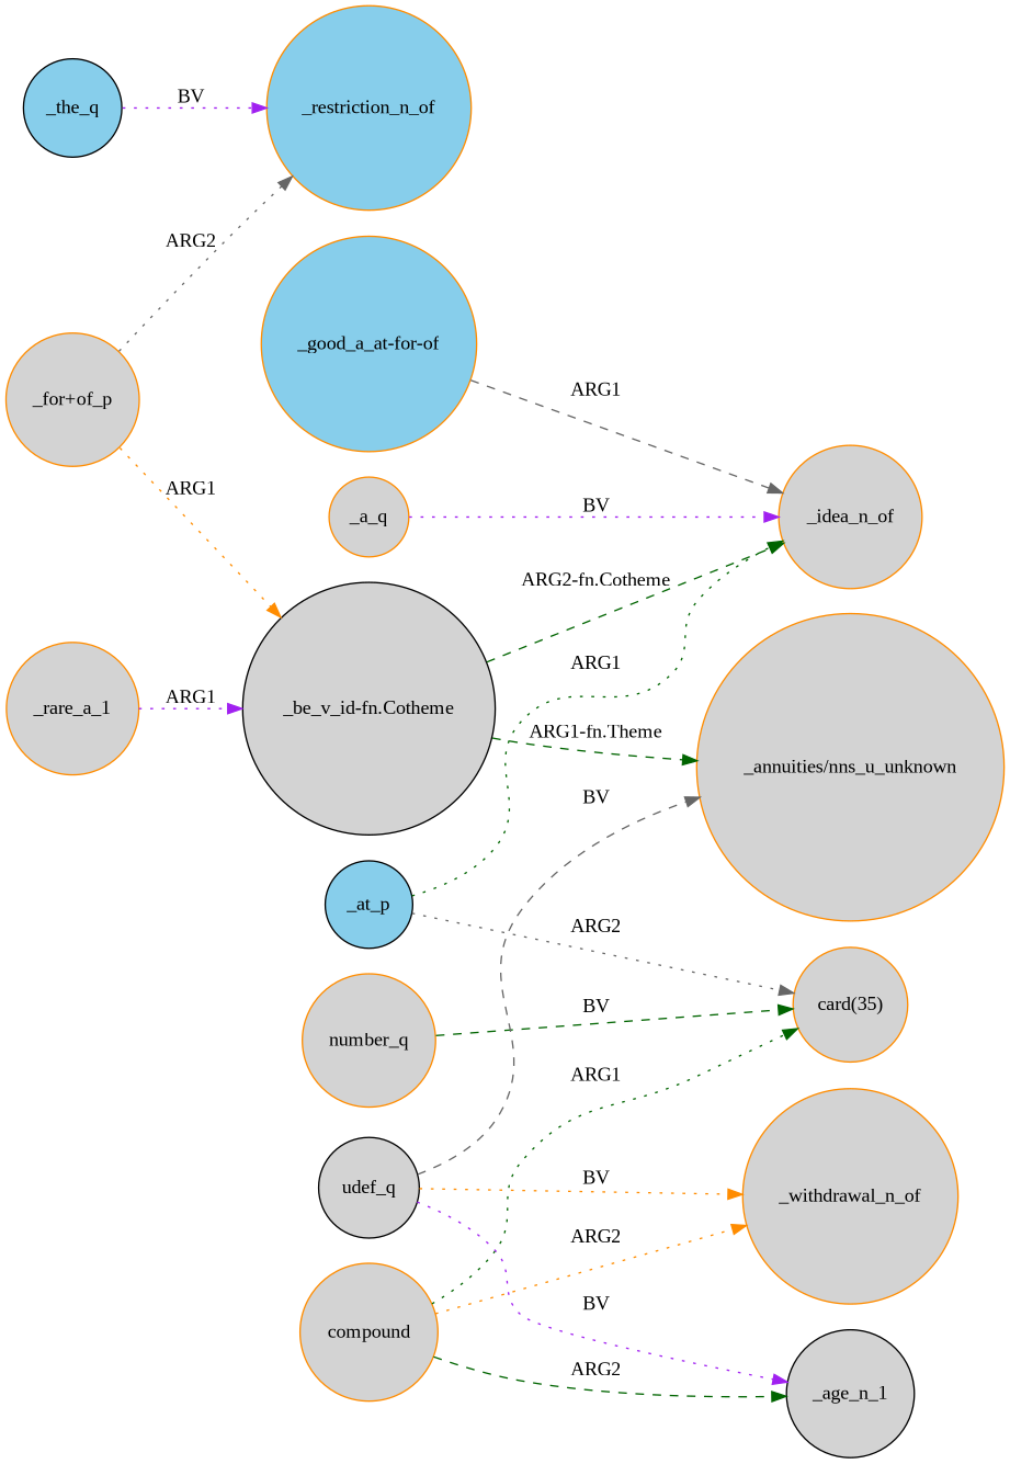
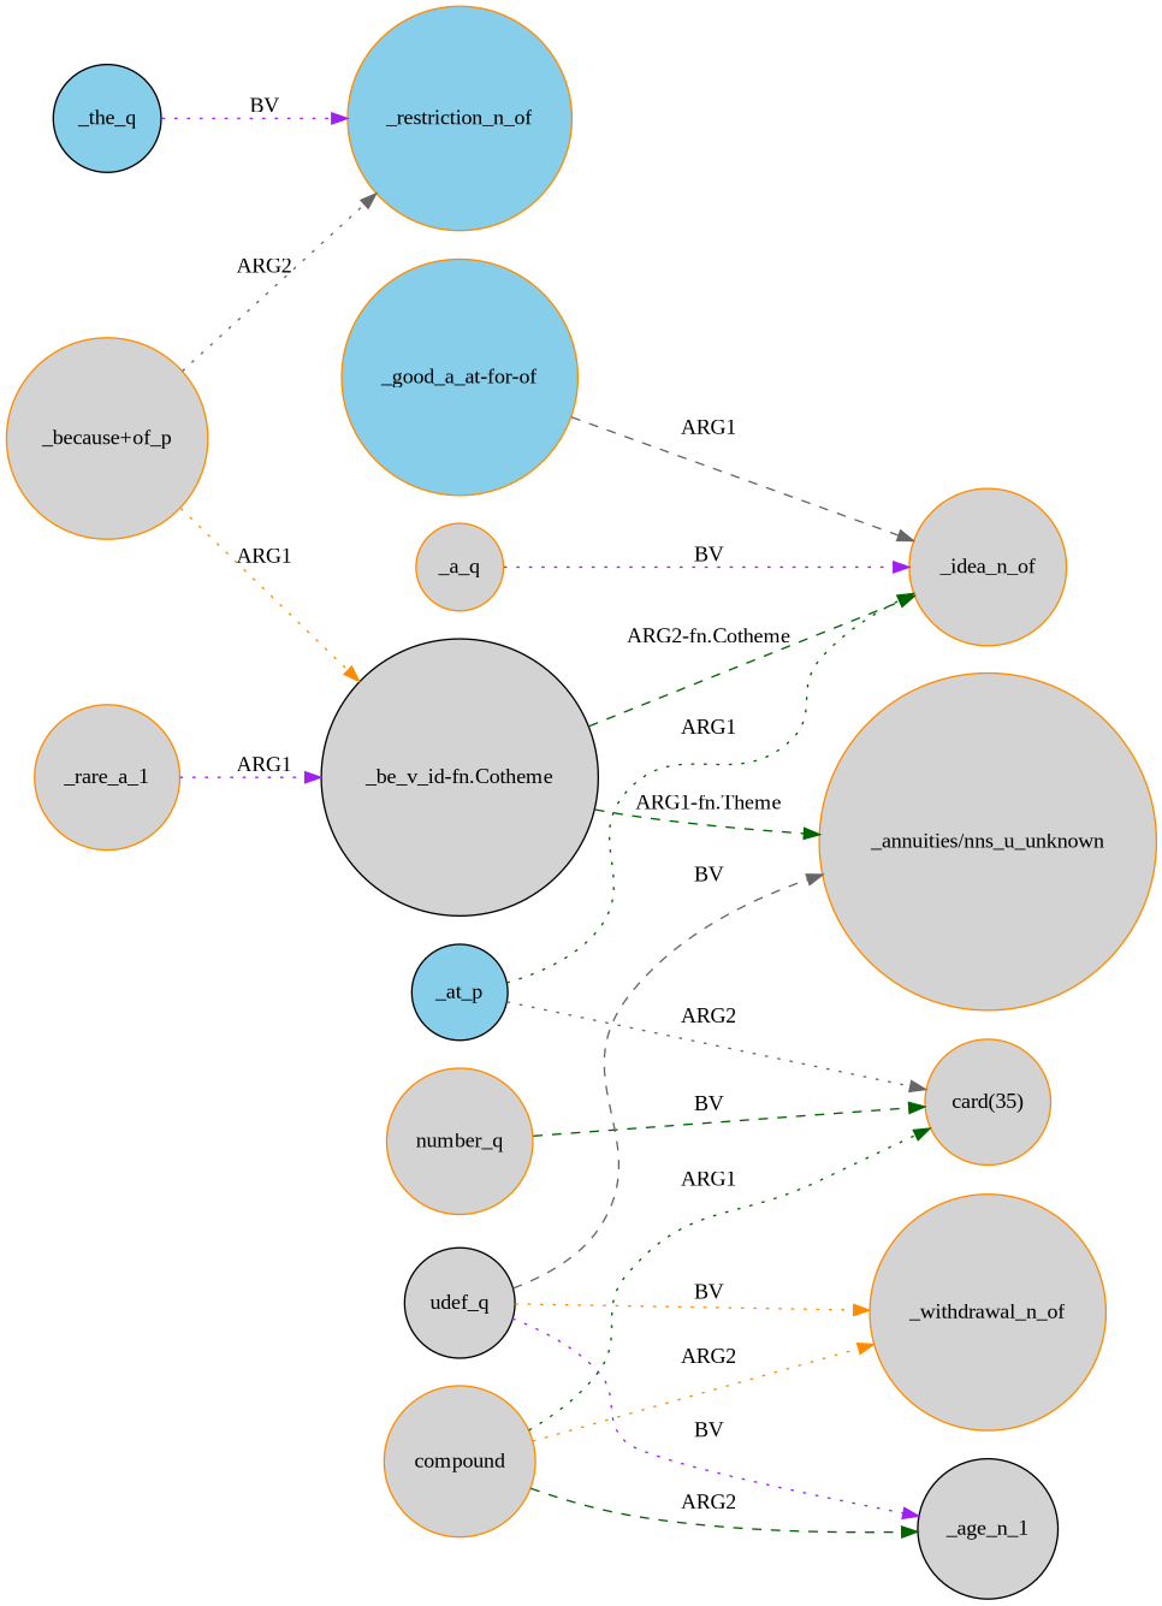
  digraph {
    fontname="Liberation Serif"
    rankdir=LR
    node [color=darkorange fillcolor=lightgrey fontname="Liberation Serif" shape=circle style=filled]
    edge [color=darkgreen fontname="Liberation Serif" style=dotted]
    _the_q [color=black fillcolor=skyblue]
    _restriction_n_of [fillcolor=skyblue]
    compound
    "card(35)"
    _age_n_1 [color=black]
    _withdrawal_n_of
    number_q
    "_good_a_at-for-of" [fillcolor=skyblue]
    _idea_n_of
    _a_q
    udef_q [color=black]
    "_annuities/nns_u_unknown"
-   "_because+of_p" [label="_for+of_p"]
+   "_because+of_p"
    "_be_v_id-fn.Cotheme" [color=black]
    _at_p [color=black fillcolor=skyblue]
    _rare_a_1
    _the_q -> _restriction_n_of [color=purple label=BV]
    compound -> "card(35)" [label=ARG1]
    compound -> _age_n_1 [label=ARG2 style=dashed]
    compound -> _withdrawal_n_of [color=darkorange label=ARG2]
    number_q -> "card(35)" [label=BV style=dashed]
    "_good_a_at-for-of" -> _idea_n_of [color=gray40 label=ARG1 style=dashed]
    _a_q -> _idea_n_of [color=purple label=BV]
    udef_q -> _age_n_1 [color=purple label=BV]
    udef_q -> _withdrawal_n_of [color=darkorange label=BV]
    udef_q -> "_annuities/nns_u_unknown" [color=gray40 label=BV style=dashed]
    "_because+of_p" -> _restriction_n_of [color=gray40 label=ARG2]
    "_because+of_p" -> "_be_v_id-fn.Cotheme" [color=darkorange label=ARG1]
    "_be_v_id-fn.Cotheme" -> _idea_n_of [label="ARG2-fn.Cotheme" style=dashed]
    "_be_v_id-fn.Cotheme" -> "_annuities/nns_u_unknown" [label="ARG1-fn.Theme" style=dashed]
    _at_p -> "card(35)" [color=gray40 label=ARG2]
    _at_p -> _idea_n_of [label=ARG1]
    _rare_a_1 -> "_be_v_id-fn.Cotheme" [color=purple label=ARG1]
  }
